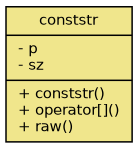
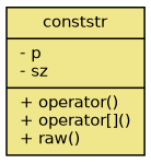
  digraph {
-   n1 [color=black fillcolor=khaki fontcolor=black fontname=Helvetica fontsize=10 height=0.2 label="{conststr\n|- p\l- sz\l|+ conststr()\l+ operator[]()\l+ raw()\l}" shape=record style=filled width=0.4]
+   n1 [color=black fillcolor=khaki fontcolor=black fontname=Helvetica fontsize=10 height=0.2 label="{conststr\n|- p\l- sz\l|+ operator()\l+ operator[]()\l+ raw()\l}" shape=record style=filled width=0.4]
  }
